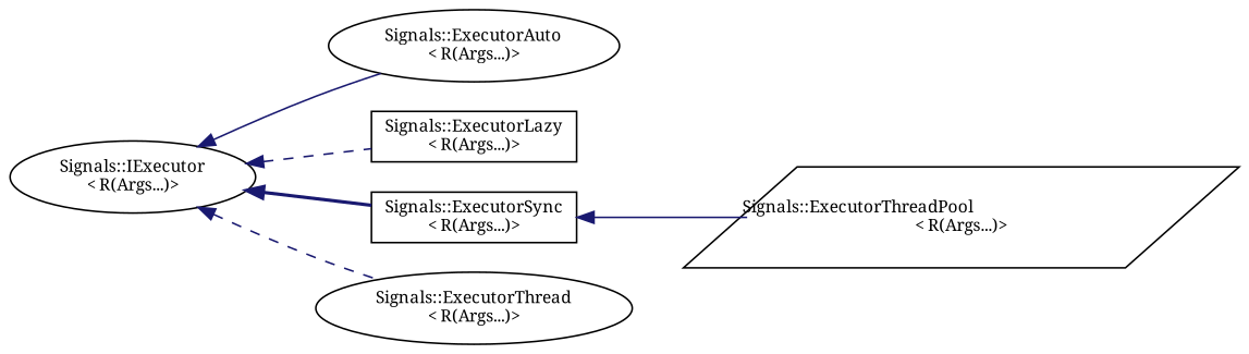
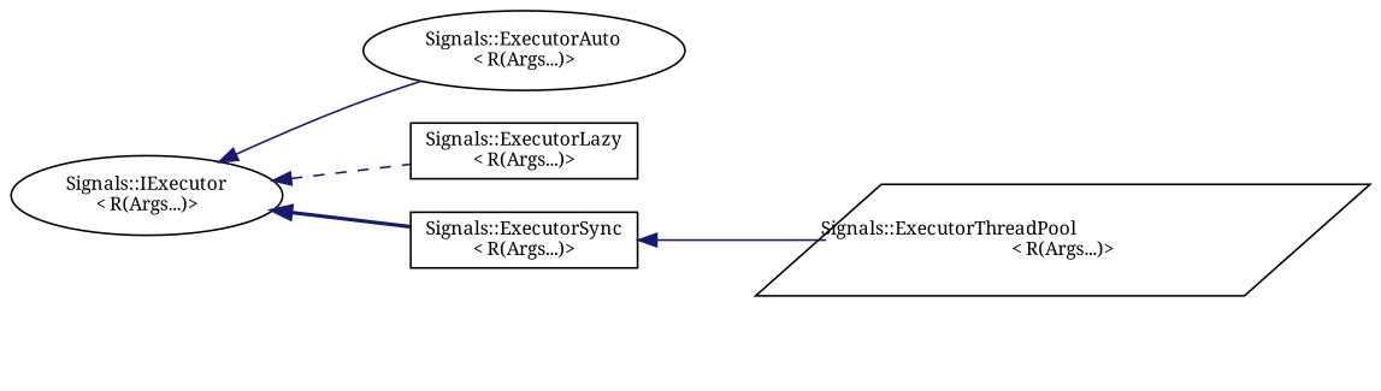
  digraph {
    fontname="Noto Serif"
    rankdir=LR
    node [color=black fillcolor=white fontname="Noto Serif" fontsize=10 shape=ellipse style=filled]
    edge [color=midnightblue dir=back fontname="Noto Serif" fontsize=10 labelfontname=Helvetica labelfontsize=10 style=solid]
    n1 [height=0.2 label="Signals::IExecutor\l\< R(Args...)\>" width=0.4]
    n2 [height=0.2 label="Signals::ExecutorAuto\l\< R(Args...)\>" width=0.4]
    n3 [height=0.2 label="Signals::ExecutorLazy\l\< R(Args...)\>" shape=box width=0.4]
    n4 [height=0.2 label="Signals::ExecutorSync\l\< R(Args...)\>" shape=box width=0.4]
-   n5 [height=0.2 label="Signals::ExecutorThread\l\< R(Args...)\>" width=0.4]
    n6 [height=0.2 label="Signals::ExecutorThreadPool\l\< R(Args...)\>" shape=parallelogram width=0.4]
    n1 -> n2
    n1 -> n3 [style=dashed]
    n1 -> n4 [style=bold]
-   n1 -> n5 [style=dashed]
    n4 -> n6
  }
